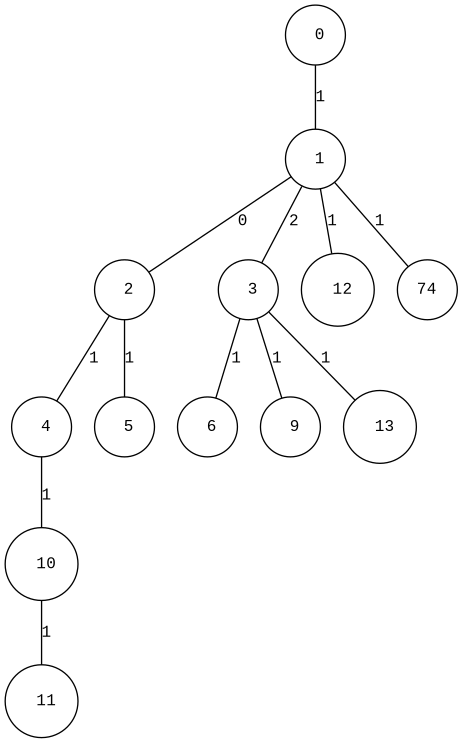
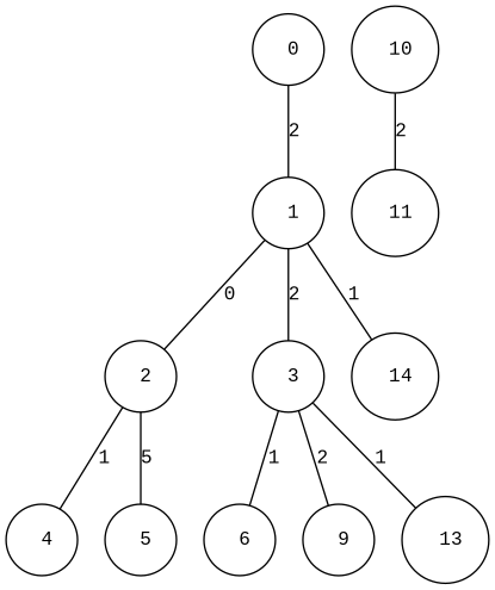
  graph {
    fixedsize="true;"
    fontname="Liberation Mono"
    node [color=black fontname="Liberation Mono" fontsize=12 hight=.12 shape=circle]
    edge [fontname="Liberation Mono" fontsize=12]
    n1 [label=" 0" width=.12]
    n2 [label=" 1" width=.12]
    n3 [label=" 2" width=.12]
    n4 [label=" 3" width=.12]
-   n5 [label=" 12" width=.12]
-   n6 [label=74 width=.12]
+   n6 [label=" 14" width=.12]
    n7 [label=" 4" width=.12]
    n8 [label=" 5" width=.12]
    n9 [label=" 6" width=.12]
    n10 [label=" 9" width=.12]
    n11 [label=" 13" width=.12]
    n12 [label=" 10" width=.12]
    n13 [label=" 11" width=.12]
-   n1 -- n2 [label=1]
+   n1 -- n2 [label=2]
    n2 -- n3 [label=0]
    n2 -- n4 [label=2]
-   n2 -- n5 [label=1]
    n2 -- n6 [label=1]
    n3 -- n7 [label=1]
-   n3 -- n8 [label=1]
+   n3 -- n8 [label=5]
    n4 -- n9 [label=1]
-   n4 -- n10 [label=1]
+   n4 -- n10 [label=2]
    n4 -- n11 [label=1]
-   n7 -- n12 [label=1]
-   n12 -- n13 [label=1]
+   n12 -- n13 [label=2]
  }
